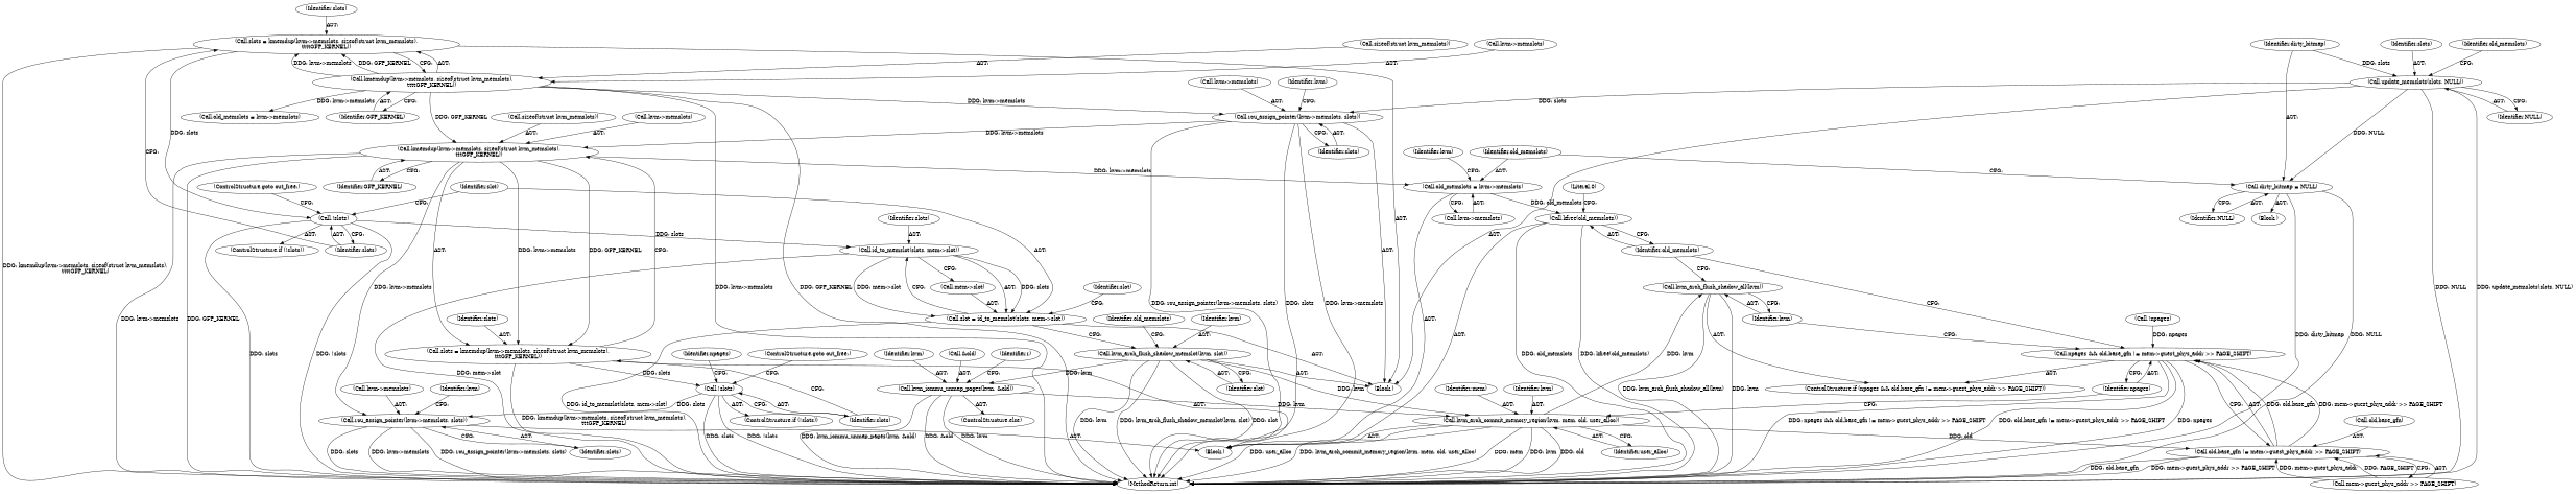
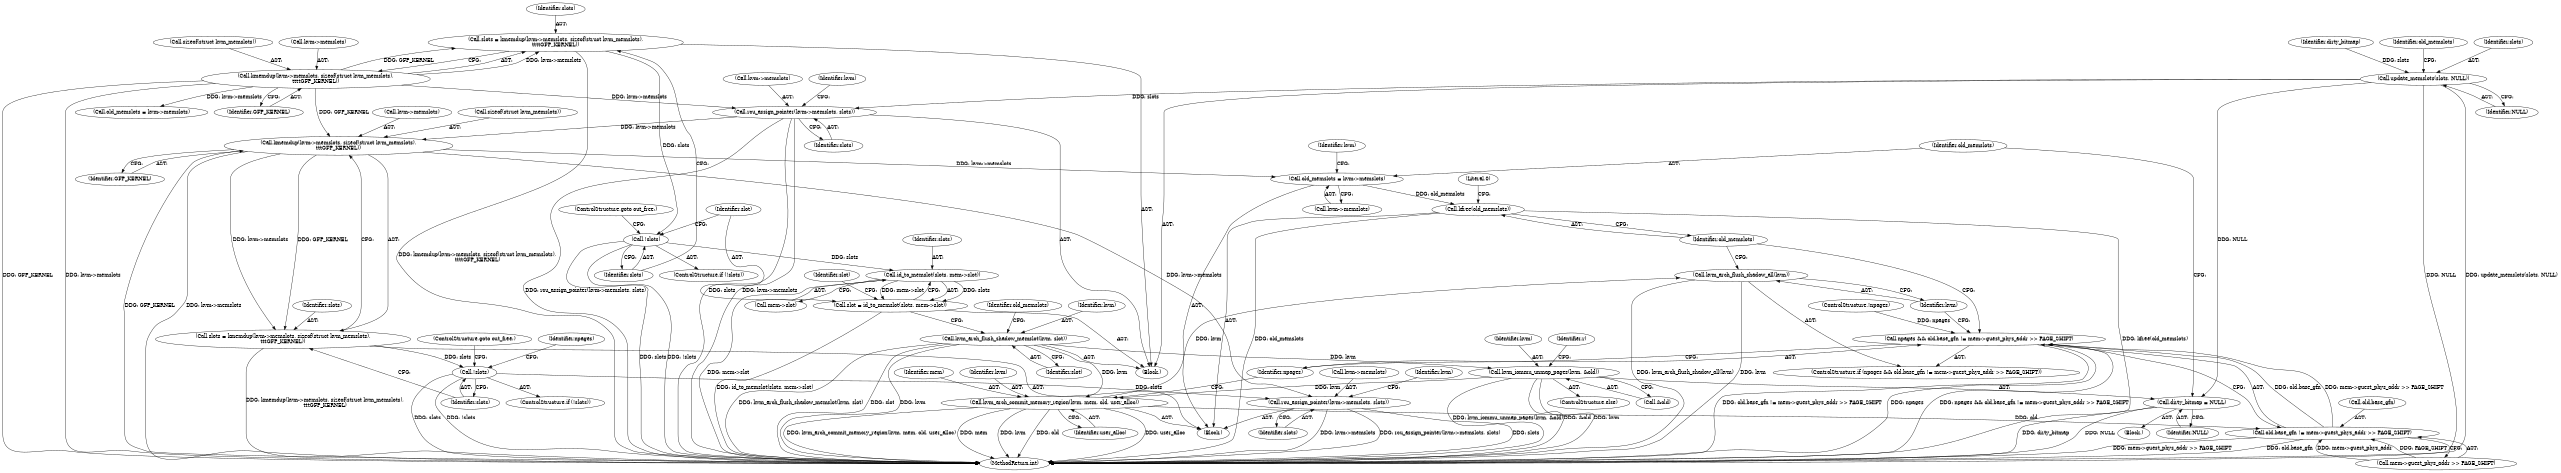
  digraph {
    n1 [label="(Call,slots = kmemdup(kvm->memslots, sizeof(struct kvm_memslots),\n\t\t\t\tGFP_KERNEL))"]
    n2 [label="(Call,kmemdup(kvm->memslots, sizeof(struct kvm_memslots),\n\t\t\t\tGFP_KERNEL))"]
    n3 [label="(Call,!slots)"]
    n4 [label="(MethodReturn,int)"]
    n5 [label="(Block,)"]
    n6 [label="(Call,rcu_assign_pointer(kvm->memslots, slots))"]
    n7 [label="(Call,kmemdup(kvm->memslots, sizeof(struct kvm_memslots),\n\t\t\tGFP_KERNEL))"]
    n8 [label="(Call,old_memslots = kvm->memslots)"]
    n9 [label="(Identifier,GFP_KERNEL)"]
    n10 [label="(Call,id_to_memslot(slots, mem->slot))"]
    n11 [label="(Identifier,slots)"]
    n12 [label="(ControlStructure,if (!slots))"]
    n13 [label="(Identifier,slots)"]
    n14 [label="(Call,slots = kmemdup(kvm->memslots, sizeof(struct kvm_memslots),\n\t\t\tGFP_KERNEL))"]
    n15 [label="(Call,rcu_assign_pointer(kvm->memslots, slots))"]
    n16 [label="(Call,old_memslots = kvm->memslots)"]
    n17 [label="(Identifier,GFP_KERNEL)"]
    n18 [label="(Call,slot = id_to_memslot(slots, mem->slot))"]
    n19 [label="(Call,mem->slot)"]
    n20 [label="(Call,kvm_arch_flush_shadow_memslot(kvm, slot))"]
    n21 [label="(Call,update_memslots(slots, NULL))"]
    n22 [label="(Call,dirty_bitmap = NULL)"]
    n23 [label="(Identifier,NULL)"]
    n24 [label="(Call,kvm_iommu_unmap_pages(kvm, &old))"]
    n25 [label="(Call,kvm_arch_commit_memory_region(kvm, mem, old, user_alloc))"]
    n26 [label="(Identifier,slot)"]
    n27 [label="(ControlStructure,else)"]
    n28 [label="(Call,&old)"]
    n29 [label="(Call,old.base_gfn != mem->guest_phys_addr >> PAGE_SHIFT)"]
    n30 [label="(Call,kvm_arch_flush_shadow_all(kvm))"]
    n31 [label="(Block,)"]
    n32 [label="(Identifier,user_alloc)"]
    n33 [label="(Call,npages && old.base_gfn != mem->guest_phys_addr >> PAGE_SHIFT)"]
    n34 [label="(Call,mem->guest_phys_addr >> PAGE_SHIFT)"]
    n35 [label="(ControlStructure,if (npages && old.base_gfn != mem->guest_phys_addr >> PAGE_SHIFT))"]
    n36 [label="(Identifier,kvm)"]
    n37 [label="(Identifier,npages)"]
    n38 [label="(Identifier,NULL)"]
    n39 [label="(Block,)"]
    n40 [label="(Call,!slots)"]
    n41 [label="(Identifier,slots)"]
    n42 [label="(Call,kfree(old_memslots))"]
    n43 [label="(Call,kvm->memslots)"]
    n44 [label="(Identifier,slots)"]
    n45 [label="(ControlStructure,if (!slots))"]
    n46 [label="(Identifier,old_memslots)"]
    n47 [label="(Identifier,mem)"]
    n48 [label="(Call,kvm->memslots)"]
    n49 [label="(Identifier,old_memslots)"]
    n50 [label="(Identifier,npages)"]
    n51 [label="(Call,kvm->memslots)"]
    n52 [label="(Call,sizeof(struct kvm_memslots))"]
    n53 [label="(Identifier,r)"]
    n54 [label="(ControlStructure,goto out_free;)"]
    n55 [label="(Identifier,kvm)"]
    n56 [label="(Call,old.base_gfn)"]
    n57 [label="(Identifier,slots)"]
    n58 [label="(Identifier,kvm)"]
    n59 [label="(Identifier,dirty_bitmap)"]
    n60 [label="(Identifier,slots)"]
-   n61 [label="(Call,!npages)"]
+   n61 [label="(ControlStructure,!npages)"]
    n62 [label="(Identifier,kvm)"]
    n63 [label="(Identifier,kvm)"]
    n64 [label="(Identifier,old_memslots)"]
    n65 [label="(Identifier,slot)"]
    n66 [label="(Call,sizeof(struct kvm_memslots))"]
    n67 [label="(Identifier,slots)"]
    n68 [label="(Call,kvm->memslots)"]
    n69 [label="(ControlStructure,goto out_free;)"]
    n70 [label="(Identifier,kvm)"]
    n71 [label="(Literal,0)"]
    n72 [label="(Identifier,slot)"]
    n73 [label="(Identifier,kvm)"]
    n74 [label="(Identifier,old_memslots)"]
    n75 [label="(Identifier,slots)"]
    n76 [label="(Call,kvm->memslots)"]
    n1 -> n2 [label="CFG: "]
    n1 -> n3 [label="DDG: slots"]
    n1 -> n4 [label="DDG: kmemdup(kvm->memslots, sizeof(struct kvm_memslots),\n\t\t\t\tGFP_KERNEL)"]
    n1 -> n5 [label="AST: "]
    n2 -> n1 [label="AST: "]
    n2 -> n1 [label="DDG: kvm->memslots"]
    n2 -> n1 [label="DDG: GFP_KERNEL"]
    n2 -> n4 [label="DDG: kvm->memslots"]
    n2 -> n4 [label="DDG: GFP_KERNEL"]
    n2 -> n6 [label="DDG: kvm->memslots"]
    n2 -> n7 [label="DDG: GFP_KERNEL"]
    n2 -> n8 [label="DDG: kvm->memslots"]
    n2 -> n9 [label="CFG: "]
    n3 -> n4 [label="DDG: slots"]
    n3 -> n4 [label="DDG: !slots"]
    n3 -> n10 [label="DDG: slots"]
    n3 -> n11 [label="CFG: "]
    n3 -> n12 [label="AST: "]
    n6 -> n4 [label="DDG: rcu_assign_pointer(kvm->memslots, slots)"]
    n6 -> n4 [label="DDG: slots"]
    n6 -> n4 [label="DDG: kvm->memslots"]
    n6 -> n5 [label="AST: "]
    n6 -> n7 [label="DDG: kvm->memslots"]
    n6 -> n13 [label="CFG: "]
    n7 -> n4 [label="DDG: kvm->memslots"]
    n7 -> n4 [label="DDG: GFP_KERNEL"]
    n7 -> n14 [label="AST: "]
    n7 -> n14 [label="DDG: kvm->memslots"]
    n7 -> n14 [label="DDG: GFP_KERNEL"]
    n7 -> n15 [label="DDG: kvm->memslots"]
    n7 -> n16 [label="DDG: kvm->memslots"]
    n7 -> n17 [label="CFG: "]
    n9 -> n2 [label="AST: "]
    n10 -> n4 [label="DDG: mem->slot"]
    n10 -> n18 [label="AST: "]
    n10 -> n18 [label="DDG: slots"]
    n10 -> n18 [label="DDG: mem->slot"]
    n10 -> n19 [label="CFG: "]
    n11 -> n1 [label="CFG: "]
    n11 -> n3 [label="AST: "]
    n13 -> n6 [label="AST: "]
    n14 -> n4 [label="DDG: kmemdup(kvm->memslots, sizeof(struct kvm_memslots),\n\t\t\tGFP_KERNEL)"]
    n14 -> n7 [label="CFG: "]
    n14 -> n31 [label="AST: "]
    n14 -> n40 [label="DDG: slots"]
    n15 -> n4 [label="DDG: slots"]
    n15 -> n4 [label="DDG: kvm->memslots"]
    n15 -> n4 [label="DDG: rcu_assign_pointer(kvm->memslots, slots)"]
    n15 -> n31 [label="AST: "]
    n15 -> n41 [label="CFG: "]
    n16 -> n31 [label="AST: "]
    n16 -> n42 [label="DDG: old_memslots"]
    n16 -> n43 [label="CFG: "]
    n17 -> n7 [label="AST: "]
    n18 -> n4 [label="DDG: id_to_memslot(slots, mem->slot)"]
    n18 -> n5 [label="AST: "]
    n18 -> n10 [label="CFG: "]
    n18 -> n20 [label="CFG: "]
-   n19 -> n18 [label="AST: "]
+   n19 -> n10 [label="AST: "]
    n20 -> n4 [label="DDG: kvm"]
    n20 -> n4 [label="DDG: kvm_arch_flush_shadow_memslot(kvm, slot)"]
    n20 -> n4 [label="DDG: slot"]
    n20 -> n5 [label="AST: "]
    n20 -> n24 [label="DDG: kvm"]
    n20 -> n25 [label="DDG: kvm"]
    n20 -> n26 [label="CFG: "]
    n21 -> n4 [label="DDG: NULL"]
    n21 -> n4 [label="DDG: update_memslots(slots, NULL)"]
    n21 -> n5 [label="AST: "]
    n21 -> n6 [label="DDG: slots"]
    n21 -> n22 [label="DDG: NULL"]
    n21 -> n23 [label="CFG: "]
    n22 -> n4 [label="DDG: NULL"]
    n22 -> n4 [label="DDG: dirty_bitmap"]
    n22 -> n38 [label="CFG: "]
    n22 -> n39 [label="AST: "]
    n23 -> n21 [label="AST: "]
    n24 -> n4 [label="DDG: kvm_iommu_unmap_pages(kvm, &old)"]
    n24 -> n4 [label="DDG: &old"]
    n24 -> n4 [label="DDG: kvm"]
    n24 -> n25 [label="DDG: kvm"]
    n24 -> n27 [label="AST: "]
+   n24 -> n28 [label="CFG: "]
    n25 -> n4 [label="DDG: mem"]
    n25 -> n4 [label="DDG: kvm"]
    n25 -> n4 [label="DDG: old"]
    n25 -> n4 [label="DDG: user_alloc"]
    n25 -> n4 [label="DDG: kvm_arch_commit_memory_region(kvm, mem, old, user_alloc)"]
    n25 -> n29 [label="DDG: old"]
    n25 -> n30 [label="DDG: kvm"]
    n25 -> n31 [label="AST: "]
    n25 -> n32 [label="CFG: "]
    n26 -> n20 [label="AST: "]
    n28 -> n24 [label="AST: "]
    n29 -> n4 [label="DDG: old.base_gfn"]
    n29 -> n4 [label="DDG: mem->guest_phys_addr >> PAGE_SHIFT"]
    n29 -> n33 [label="AST: "]
    n29 -> n33 [label="DDG: old.base_gfn"]
    n29 -> n33 [label="DDG: mem->guest_phys_addr >> PAGE_SHIFT"]
    n29 -> n34 [label="CFG: "]
    n30 -> n4 [label="DDG: kvm_arch_flush_shadow_all(kvm)"]
    n30 -> n4 [label="DDG: kvm"]
    n30 -> n35 [label="AST: "]
    n30 -> n36 [label="CFG: "]
    n32 -> n25 [label="AST: "]
    n33 -> n4 [label="DDG: npages && old.base_gfn != mem->guest_phys_addr >> PAGE_SHIFT"]
    n33 -> n4 [label="DDG: old.base_gfn != mem->guest_phys_addr >> PAGE_SHIFT"]
    n33 -> n4 [label="DDG: npages"]
    n33 -> n29 [label="CFG: "]
    n33 -> n35 [label="AST: "]
    n33 -> n37 [label="CFG: "]
    n34 -> n29 [label="AST: "]
    n34 -> n29 [label="DDG: mem->guest_phys_addr"]
    n34 -> n29 [label="DDG: PAGE_SHIFT"]
    n36 -> n30 [label="AST: "]
    n36 -> n33 [label="CFG: "]
    n37 -> n25 [label="CFG: "]
    n37 -> n33 [label="AST: "]
    n38 -> n22 [label="AST: "]
    n40 -> n4 [label="DDG: slots"]
    n40 -> n4 [label="DDG: !slots"]
    n40 -> n15 [label="DDG: slots"]
    n40 -> n44 [label="CFG: "]
    n40 -> n45 [label="AST: "]
    n41 -> n15 [label="AST: "]
    n42 -> n4 [label="DDG: old_memslots"]
    n42 -> n4 [label="DDG: kfree(old_memslots)"]
    n42 -> n31 [label="AST: "]
    n42 -> n46 [label="CFG: "]
    n43 -> n16 [label="AST: "]
    n44 -> n14 [label="CFG: "]
    n44 -> n40 [label="AST: "]
    n46 -> n30 [label="CFG: "]
    n46 -> n33 [label="CFG: "]
    n46 -> n42 [label="AST: "]
    n47 -> n25 [label="AST: "]
    n48 -> n15 [label="AST: "]
    n49 -> n20 [label="CFG: "]
    n50 -> n40 [label="CFG: "]
    n51 -> n6 [label="AST: "]
    n52 -> n7 [label="AST: "]
    n53 -> n24 [label="CFG: "]
    n54 -> n3 [label="CFG: "]
    n55 -> n25 [label="AST: "]
    n56 -> n29 [label="AST: "]
    n57 -> n14 [label="AST: "]
    n58 -> n15 [label="CFG: "]
    n59 -> n21 [label="DDG: slots"]
-   n59 -> n22 [label="AST: "]
+   n24 -> n22 [label="AST: "]
    n60 -> n1 [label="AST: "]
    n61 -> n33 [label="DDG: npages"]
    n62 -> n20 [label="AST: "]
    n63 -> n6 [label="CFG: "]
    n64 -> n21 [label="CFG: "]
    n65 -> n3 [label="CFG: "]
    n65 -> n18 [label="AST: "]
    n66 -> n2 [label="AST: "]
    n67 -> n10 [label="AST: "]
    n68 -> n7 [label="AST: "]
    n69 -> n40 [label="CFG: "]
    n70 -> n16 [label="CFG: "]
    n71 -> n42 [label="CFG: "]
    n72 -> n18 [label="CFG: "]
    n73 -> n24 [label="AST: "]
    n74 -> n16 [label="AST: "]
    n74 -> n22 [label="CFG: "]
    n75 -> n21 [label="AST: "]
    n76 -> n2 [label="AST: "]
  }
